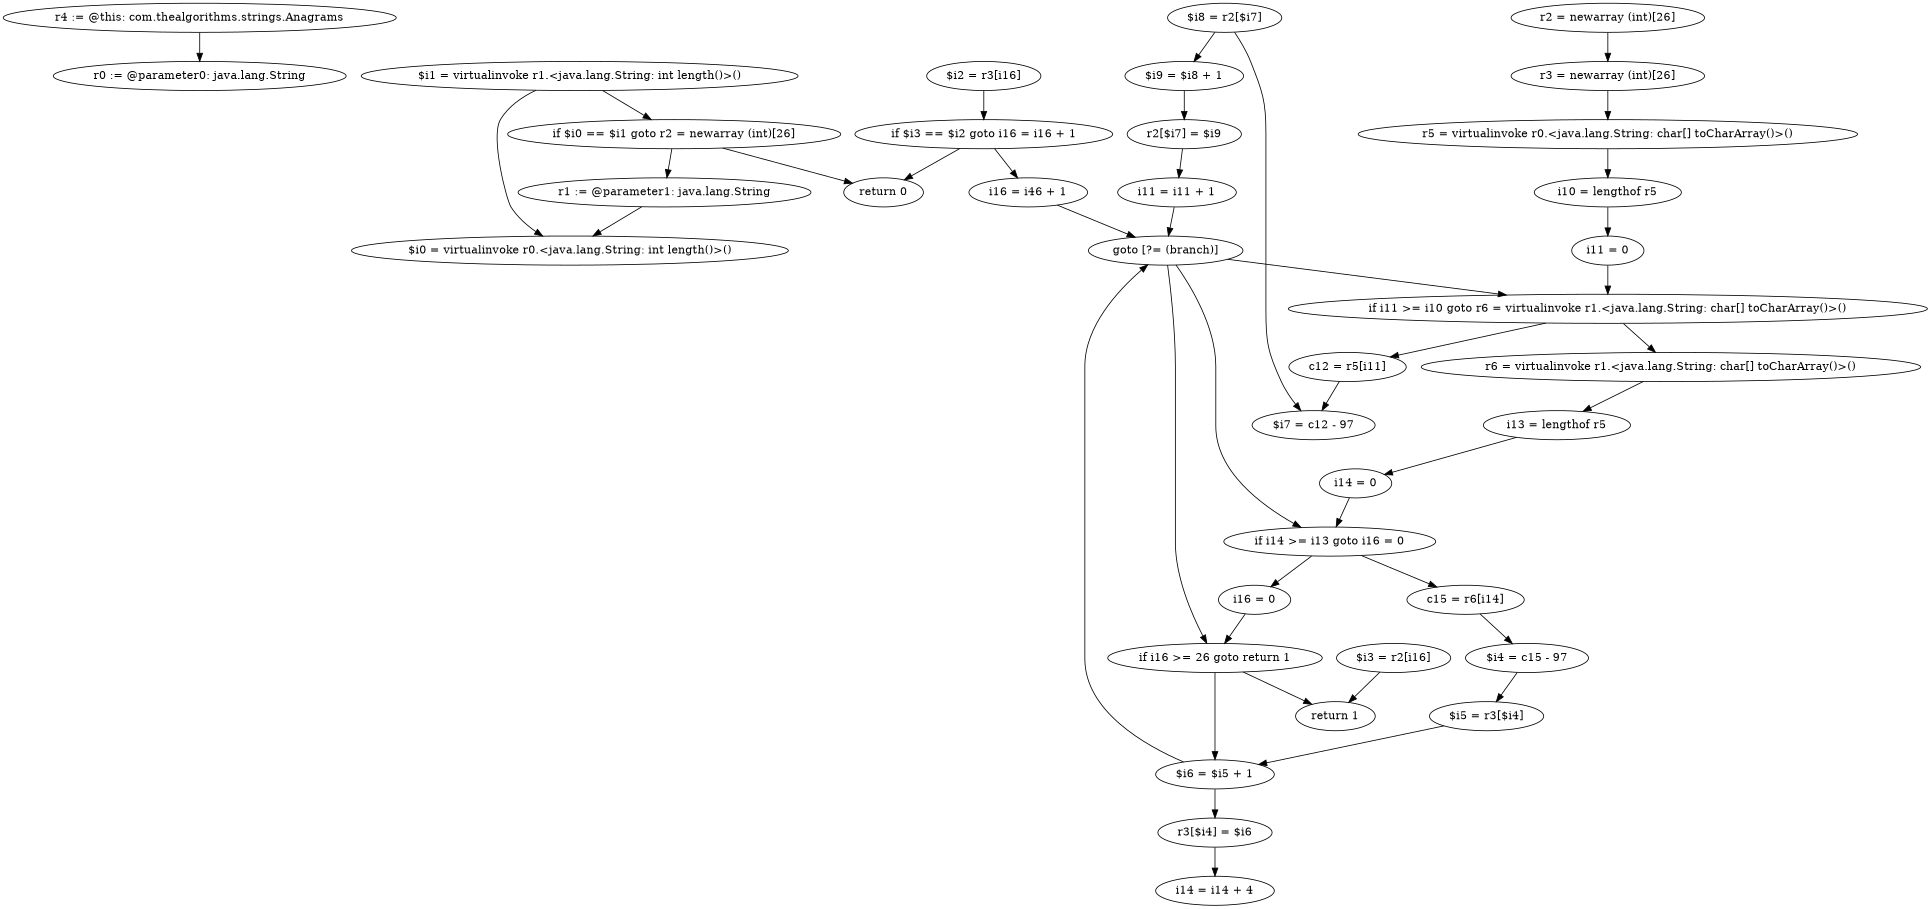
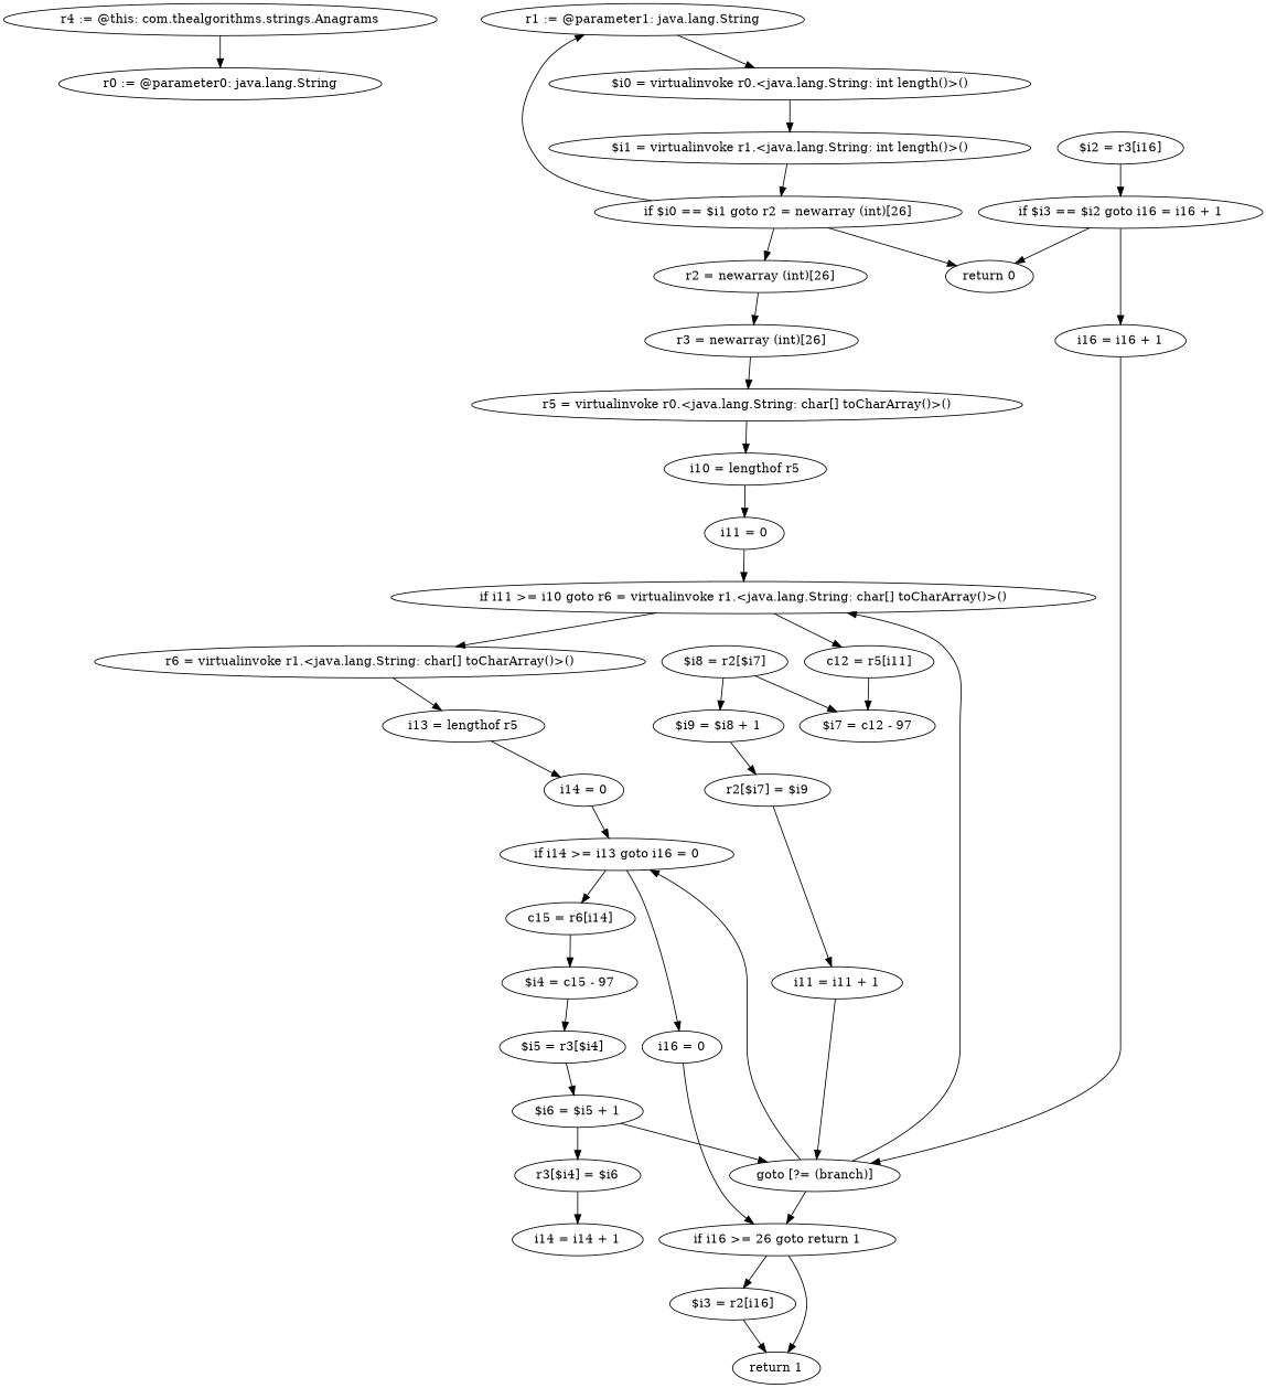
  digraph {
    "r4 := @this: com.thealgorithms.strings.Anagrams"
    "r0 := @parameter0: java.lang.String"
    "r1 := @parameter1: java.lang.String"
    "$i0 = virtualinvoke r0.<java.lang.String: int length()>()"
    "$i1 = virtualinvoke r1.<java.lang.String: int length()>()"
    "if $i0 == $i1 goto r2 = newarray (int)[26]"
    "return 0"
    "r2 = newarray (int)[26]"
    "r3 = newarray (int)[26]"
    "r5 = virtualinvoke r0.<java.lang.String: char[] toCharArray()>()"
    "i10 = lengthof r5"
    "i11 = 0"
    "if i11 >= i10 goto r6 = virtualinvoke r1.<java.lang.String: char[] toCharArray()>()"
    "c12 = r5[i11]"
    "r6 = virtualinvoke r1.<java.lang.String: char[] toCharArray()>()"
    "$i7 = c12 - 97"
    n17 [label="i13 = lengthof r5"]
    "$i8 = r2[$i7]"
    "$i9 = $i8 + 1"
    "r2[$i7] = $i9"
    "i11 = i11 + 1"
    "goto [?= (branch)]"
    "if i14 >= i13 goto i16 = 0"
    "if i16 >= 26 goto return 1"
    "c15 = r6[i14]"
    "i16 = 0"
    "$i3 = r2[i16]"
    "return 1"
    "i14 = 0"
    "$i4 = c15 - 97"
    "$i5 = r3[$i4]"
    "$i6 = $i5 + 1"
    "r3[$i4] = $i6"
-   "i14 = i14 + 1" [label="i14 = i14 + 4"]
+   "i14 = i14 + 1"
    "$i2 = r3[i16]"
    "if $i3 == $i2 goto i16 = i16 + 1"
-   "i16 = i16 + 1" [label="i16 = i46 + 1"]
+   "i16 = i16 + 1"
    "r4 := @this: com.thealgorithms.strings.Anagrams" -> "r0 := @parameter0: java.lang.String"
    "r1 := @parameter1: java.lang.String" -> "$i0 = virtualinvoke r0.<java.lang.String: int length()>()"
-   "$i1 = virtualinvoke r1.<java.lang.String: int length()>()" -> "$i0 = virtualinvoke r0.<java.lang.String: int length()>()"
+   "$i0 = virtualinvoke r0.<java.lang.String: int length()>()" -> "$i1 = virtualinvoke r1.<java.lang.String: int length()>()"
    "$i1 = virtualinvoke r1.<java.lang.String: int length()>()" -> "if $i0 == $i1 goto r2 = newarray (int)[26]"
    "if $i0 == $i1 goto r2 = newarray (int)[26]" -> "r1 := @parameter1: java.lang.String"
    "if $i0 == $i1 goto r2 = newarray (int)[26]" -> "return 0"
+   "if $i0 == $i1 goto r2 = newarray (int)[26]" -> "r2 = newarray (int)[26]"
    "r2 = newarray (int)[26]" -> "r3 = newarray (int)[26]"
    "r3 = newarray (int)[26]" -> "r5 = virtualinvoke r0.<java.lang.String: char[] toCharArray()>()"
    "r5 = virtualinvoke r0.<java.lang.String: char[] toCharArray()>()" -> "i10 = lengthof r5"
    "i10 = lengthof r5" -> "i11 = 0"
    "i11 = 0" -> "if i11 >= i10 goto r6 = virtualinvoke r1.<java.lang.String: char[] toCharArray()>()"
    "if i11 >= i10 goto r6 = virtualinvoke r1.<java.lang.String: char[] toCharArray()>()" -> "c12 = r5[i11]"
    "if i11 >= i10 goto r6 = virtualinvoke r1.<java.lang.String: char[] toCharArray()>()" -> "r6 = virtualinvoke r1.<java.lang.String: char[] toCharArray()>()"
    "c12 = r5[i11]" -> "$i7 = c12 - 97"
    "r6 = virtualinvoke r1.<java.lang.String: char[] toCharArray()>()" -> n17
    n17 -> "i14 = 0"
    "$i8 = r2[$i7]" -> "$i7 = c12 - 97"
    "$i8 = r2[$i7]" -> "$i9 = $i8 + 1"
    "$i9 = $i8 + 1" -> "r2[$i7] = $i9"
    "r2[$i7] = $i9" -> "i11 = i11 + 1"
    "i11 = i11 + 1" -> "goto [?= (branch)]"
    "goto [?= (branch)]" -> "if i11 >= i10 goto r6 = virtualinvoke r1.<java.lang.String: char[] toCharArray()>()"
    "goto [?= (branch)]" -> "if i14 >= i13 goto i16 = 0"
    "goto [?= (branch)]" -> "if i16 >= 26 goto return 1"
    "if i14 >= i13 goto i16 = 0" -> "c15 = r6[i14]"
    "if i14 >= i13 goto i16 = 0" -> "i16 = 0"
-   "if i16 >= 26 goto return 1" -> "$i6 = $i5 + 1"
+   "if i16 >= 26 goto return 1" -> "$i3 = r2[i16]"
    "if i16 >= 26 goto return 1" -> "return 1"
    "c15 = r6[i14]" -> "$i4 = c15 - 97"
    "i16 = 0" -> "if i16 >= 26 goto return 1"
    "$i3 = r2[i16]" -> "return 1"
    "i14 = 0" -> "if i14 >= i13 goto i16 = 0"
    "$i4 = c15 - 97" -> "$i5 = r3[$i4]"
    "$i5 = r3[$i4]" -> "$i6 = $i5 + 1"
    "$i6 = $i5 + 1" -> "goto [?= (branch)]"
    "$i6 = $i5 + 1" -> "r3[$i4] = $i6"
    "r3[$i4] = $i6" -> "i14 = i14 + 1"
    "$i2 = r3[i16]" -> "if $i3 == $i2 goto i16 = i16 + 1"
    "if $i3 == $i2 goto i16 = i16 + 1" -> "return 0"
    "if $i3 == $i2 goto i16 = i16 + 1" -> "i16 = i16 + 1"
    "i16 = i16 + 1" -> "goto [?= (branch)]"
  }
